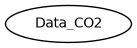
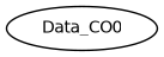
  digraph {
    rankdir=TB
-   n1 [color=black fillcolor=white fontname=Helvetica fontsize=10 height=0.2 label=Data_CO2 shape=ellipse style=filled width=0.4]
+   n1 [color=black fillcolor=white fontname=Helvetica fontsize=10 height=0.2 label=Data_CO0 shape=ellipse style=filled width=0.4]
  }
